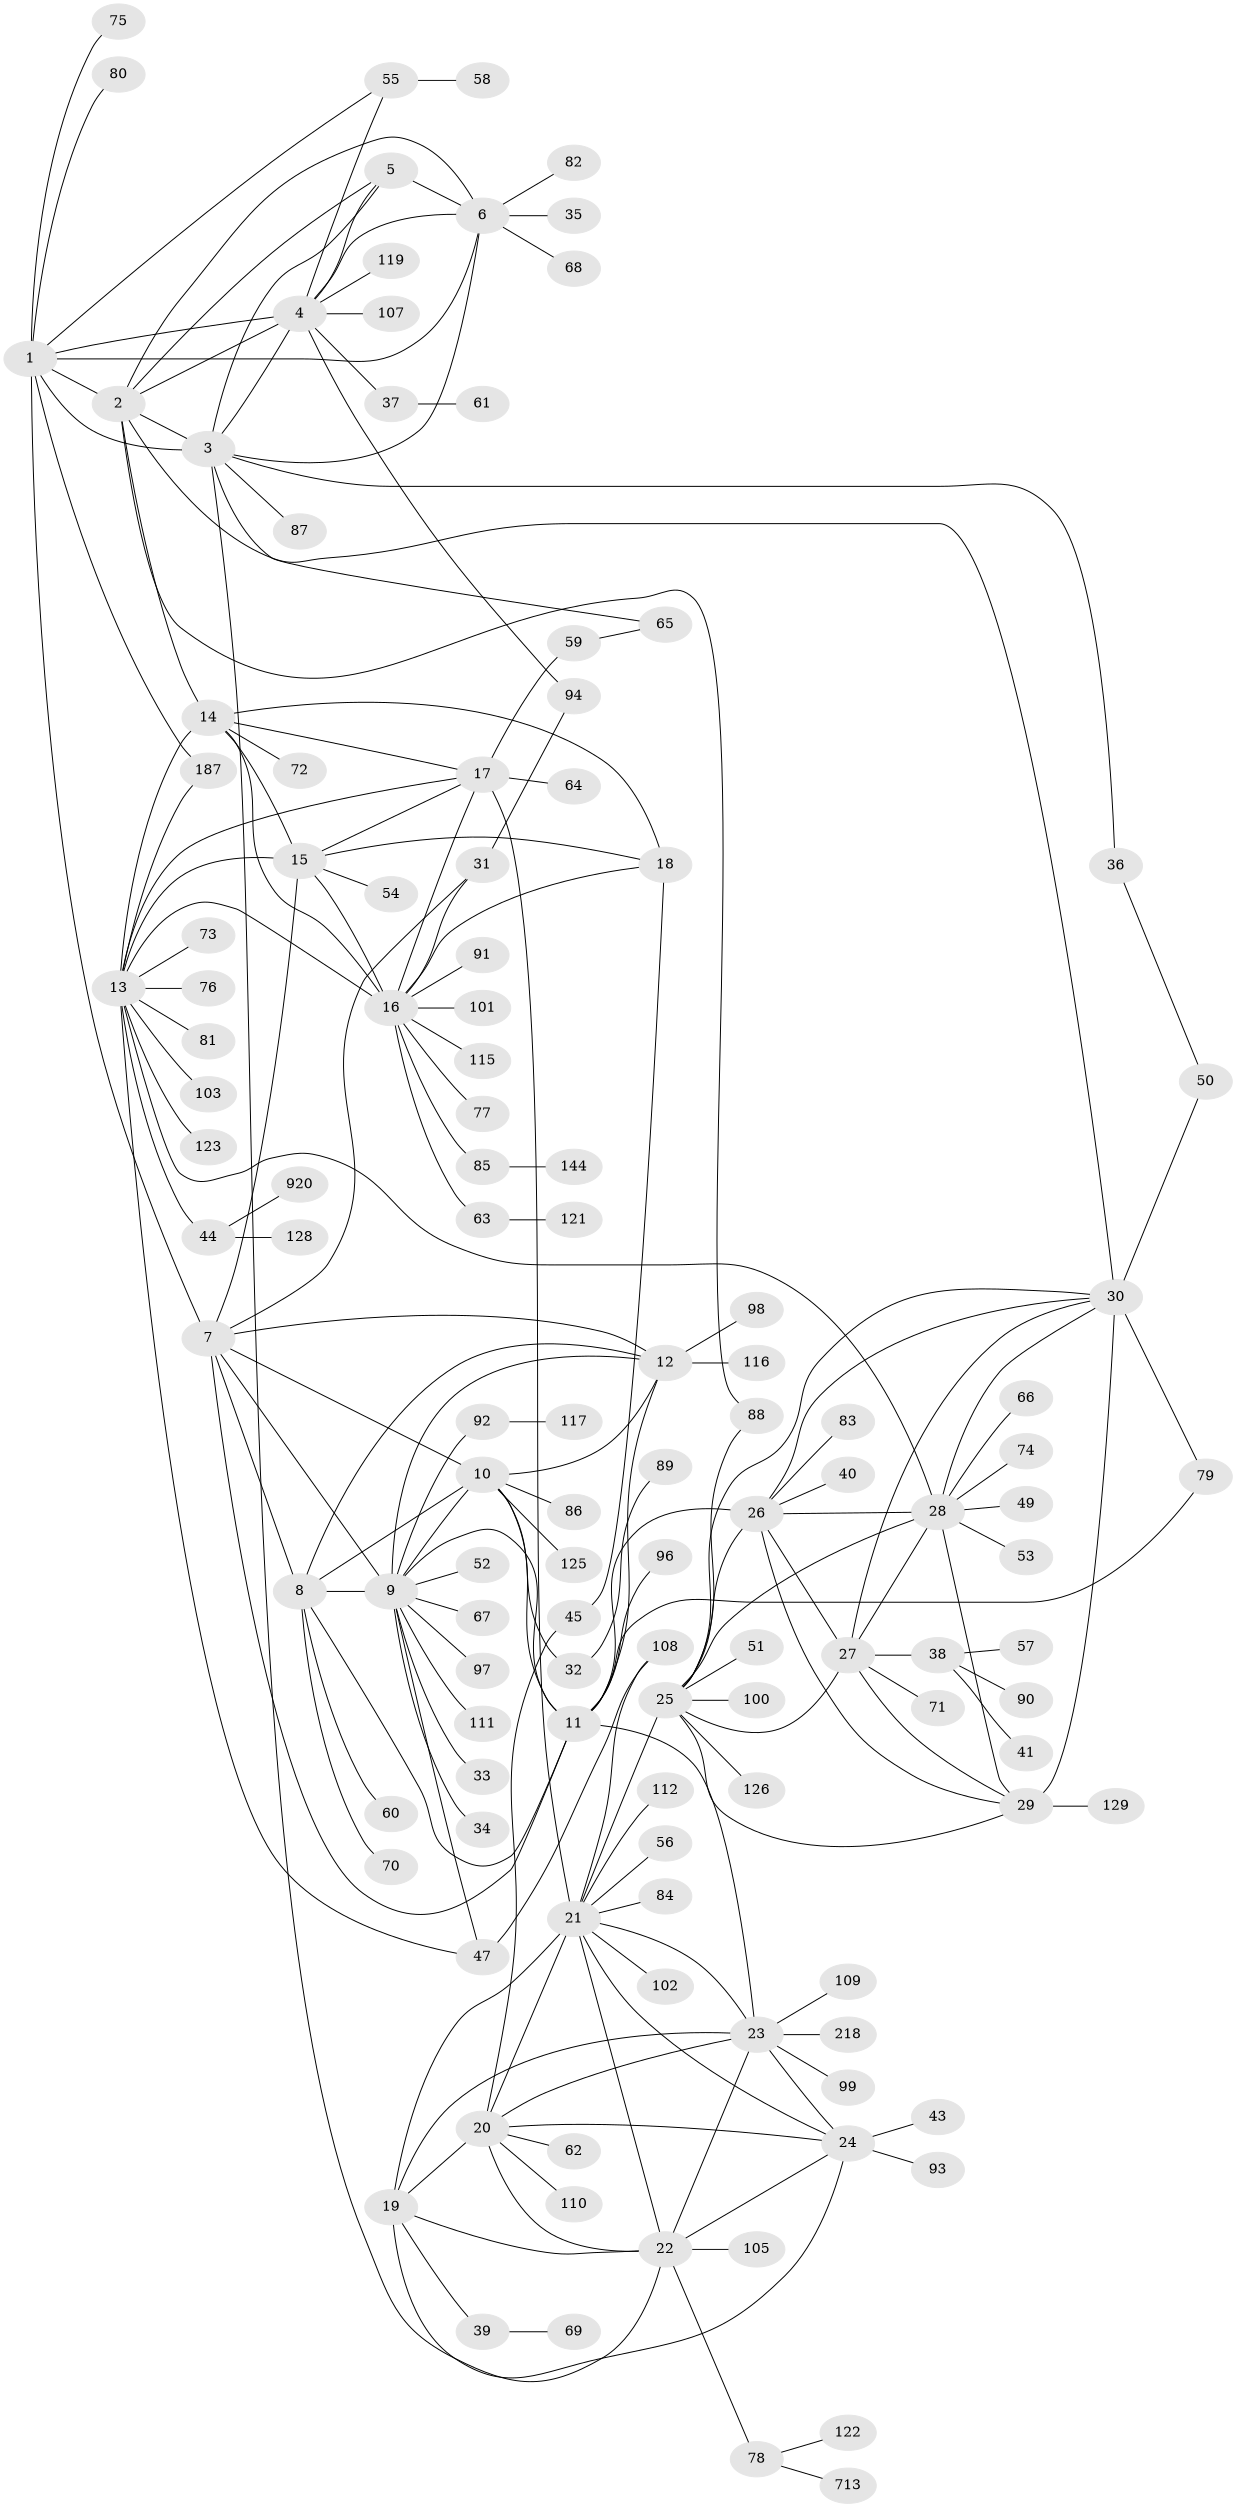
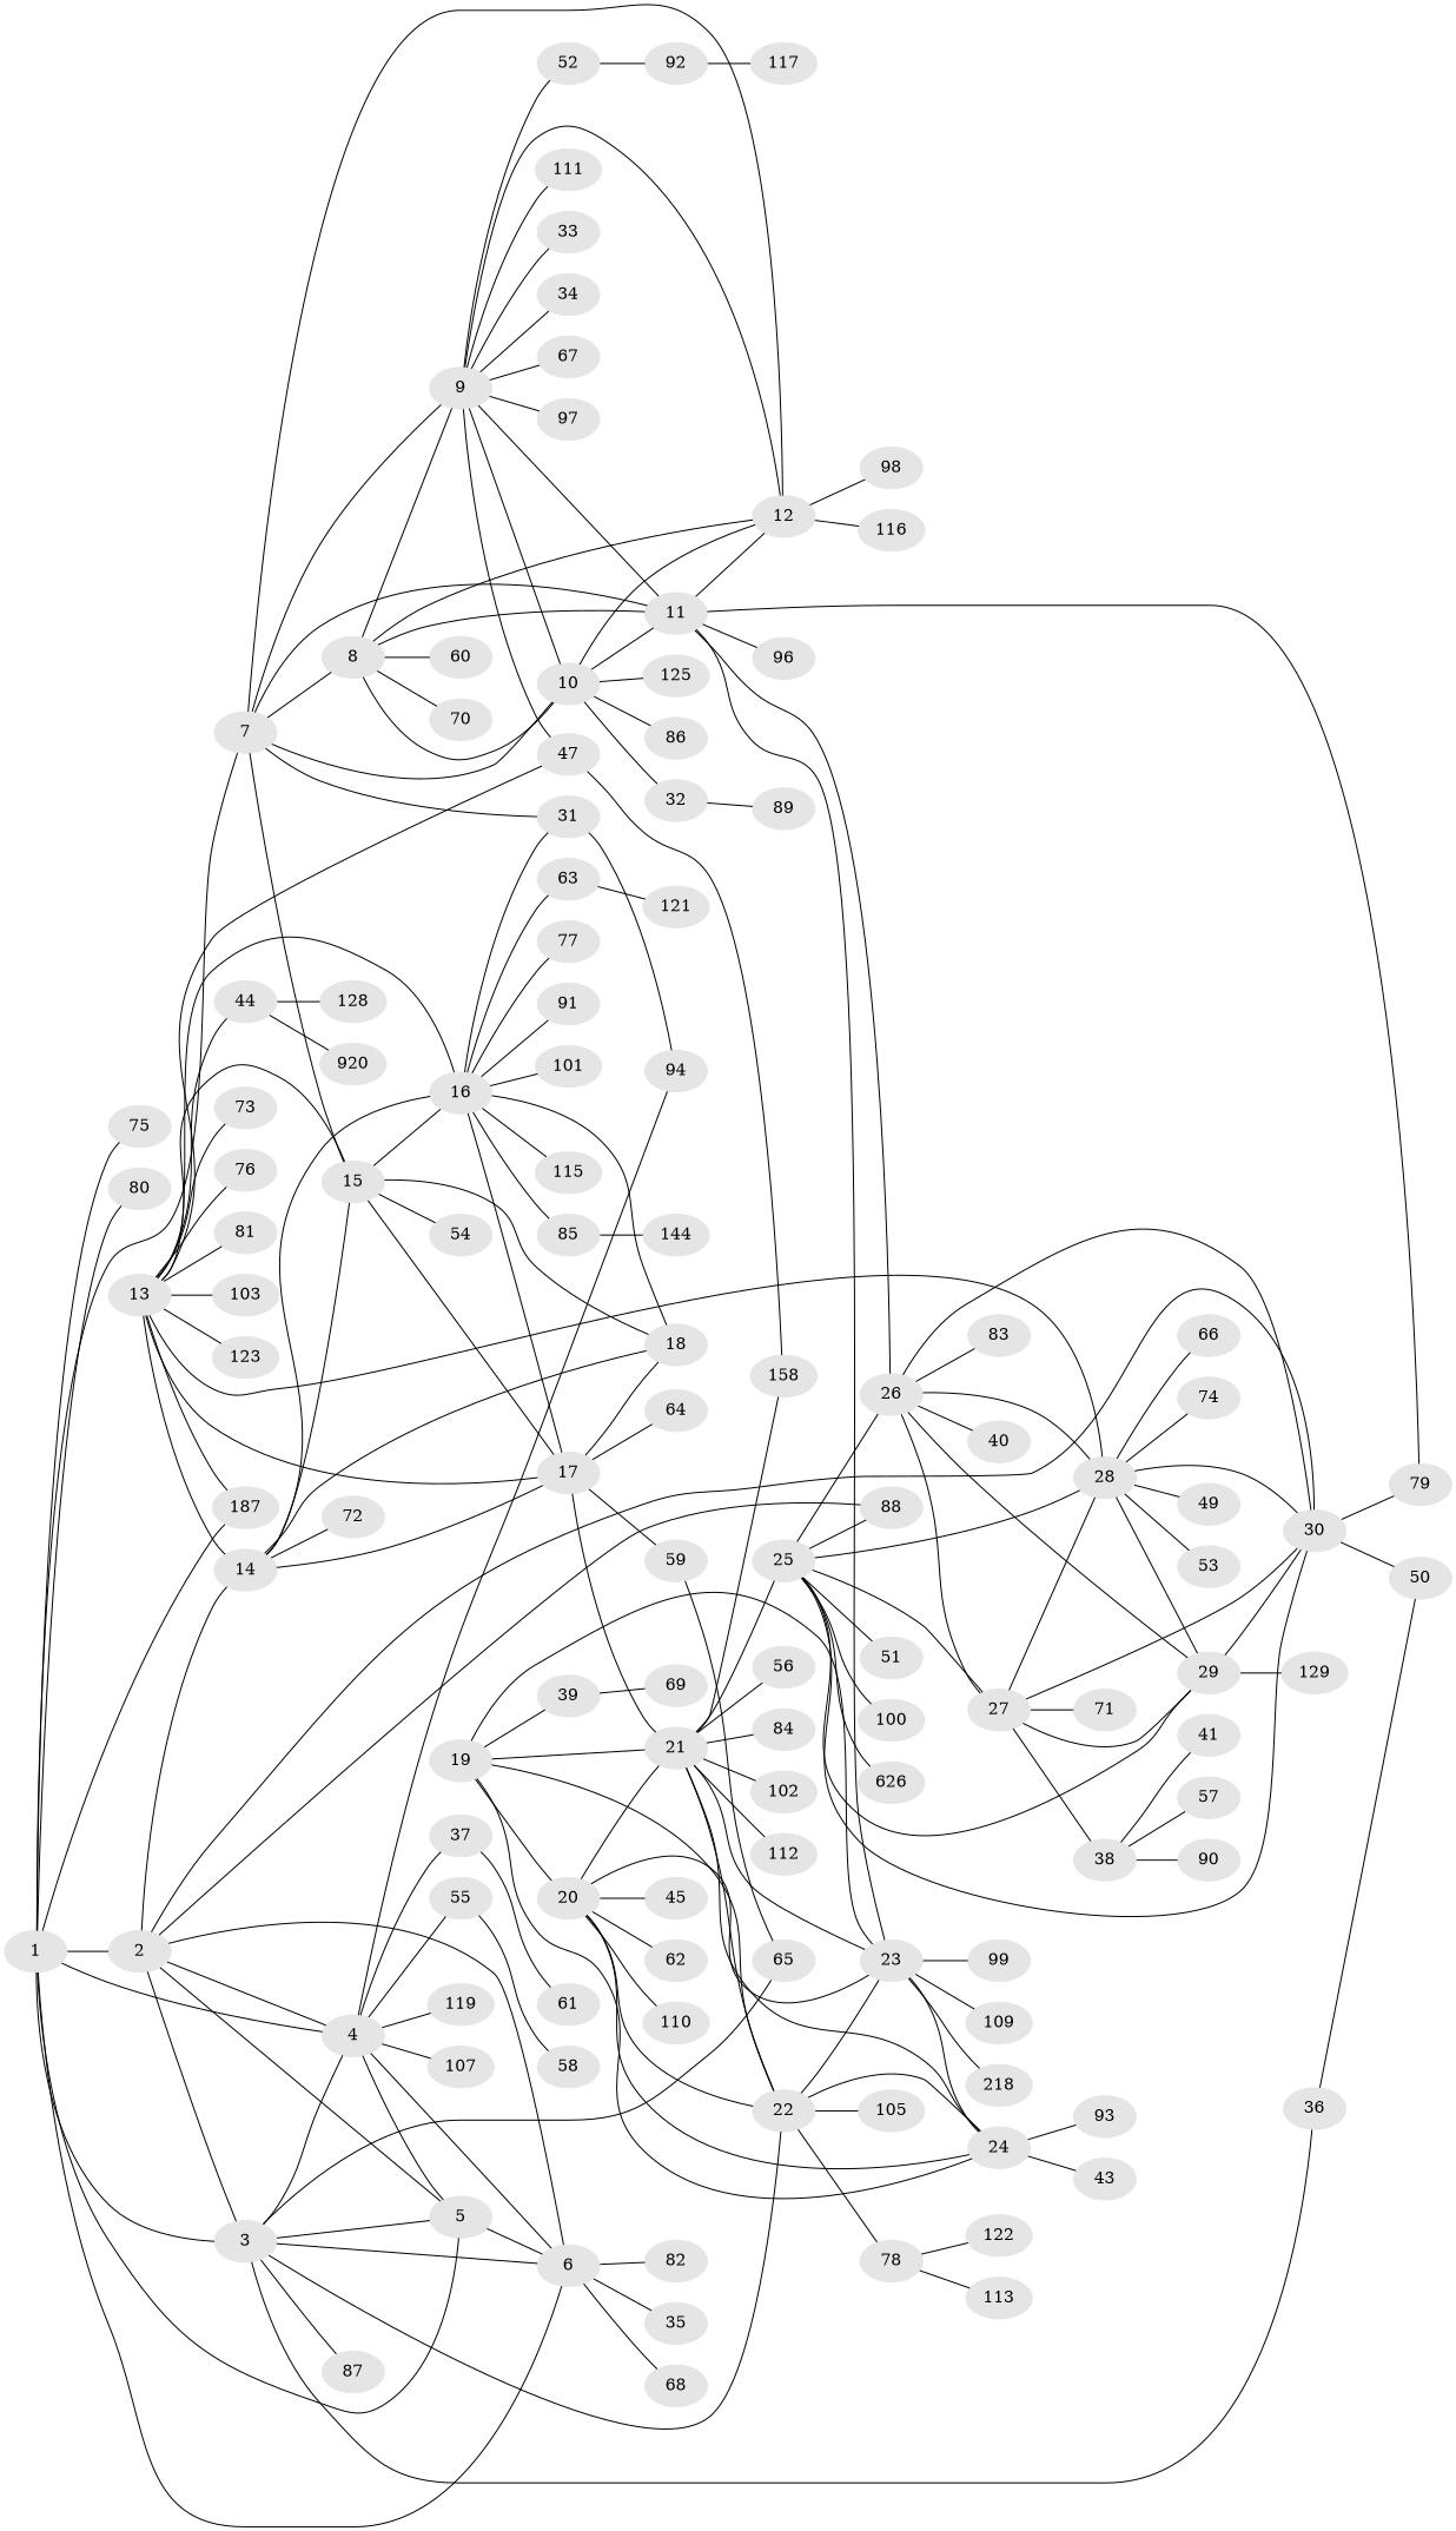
  graph {
    fontname="DejaVu Serif"
    rankdir=LR
    node [color=gray90 fontname="DejaVu Serif" style=filled]
    edge [fontname="DejaVu Serif"]
    1
    2
    3
    4
    5
    6
    7
    75
    80
    n10 [label=187]
    14
    30
    88
    22
    36
    65
    87
    37
    55
    94
    107
    119
    35
    68
    82
    8
    9
    10
    11
    12
    15
    31
    16
    17
    18
    72
    79
    50
    23
    24
    78
    105
    61
    58
    60
    70
    33
    34
    47
    52
    67
    92
    97
    111
    32
    86
    125
    26
    96
    98
    116
    54
-   108
+   108 [label=158]
    117
    89
    99
    109
    n68 [label=218]
    28
    27
    29
    40
    83
    13
    44
    73
    76
    81
    103
    123
    63
    77
    85
    91
    101
    115
    21
    59
    64
    49
    53
    66
    74
    n94 [label=920]
    128
    121
    n97 [label=144]
    25
    56
    84
    102
    112
    19
    20
    39
    45
    62
    110
    43
    93
    69
    51
    100
-   126
-   113 [label=713]
+   126 [label=626]
+   113
    122
    38
    71
    129
    41
    57
    90
    1 -- 2
    1 -- 3
    1 -- 4
-   1 -- 55
+   1 -- 5
    1 -- 6
    1 -- 7
    1 -- 75
    1 -- 80
    1 -- n10
    2 -- 3
    2 -- 4
    2 -- 5
    2 -- 6
    2 -- 14
    2 -- 30
    2 -- 88
    3 -- 4
    3 -- 5
    3 -- 6
    3 -- 22
    3 -- 36
    3 -- 65
    3 -- 87
    4 -- 5
    4 -- 6
    4 -- 37
    4 -- 55
    4 -- 94
    4 -- 107
    4 -- 119
    5 -- 6
    6 -- 35
    6 -- 68
    6 -- 82
    7 -- 8
    7 -- 9
    7 -- 10
    7 -- 11
    7 -- 12
    7 -- 15
    7 -- 31
    14 -- 15
    14 -- 16
    14 -- 17
    14 -- 18
    14 -- 72
    30 -- 79
    30 -- 50
    22 -- 23
    22 -- 24
    22 -- 78
    22 -- 105
    36 -- 50
    37 -- 61
    55 -- 58
    8 -- 9
    8 -- 10
    8 -- 11
    8 -- 12
    8 -- 60
    8 -- 70
    9 -- 10
    9 -- 11
    9 -- 12
    9 -- 33
    9 -- 34
    9 -- 47
    9 -- 52
    9 -- 67
-   9 -- 92
+   52 -- 92
    9 -- 97
    9 -- 111
    10 -- 11
    10 -- 12
    10 -- 32
    10 -- 86
    10 -- 125
    11 -- 12
    11 -- 79
    11 -- 23
    11 -- 26
    11 -- 96
    12 -- 98
    12 -- 116
    15 -- 16
    15 -- 17
    15 -- 18
    15 -- 54
    31 -- 94
    16 -- 31
    16 -- 17
    16 -- 18
    16 -- 63
    16 -- 77
    16 -- 85
    16 -- 91
    16 -- 101
    16 -- 115
-   45 -- 18
+   17 -- 18
    17 -- 21
    17 -- 59
    17 -- 64
    23 -- 24
    23 -- 99
    23 -- 109
    23 -- n68
    24 -- 43
    24 -- 93
    78 -- 113
    78 -- 122
    47 -- 108
    92 -- 117
    32 -- 89
    26 -- 30
    26 -- 28
    26 -- 27
    26 -- 29
    26 -- 40
    26 -- 83
    28 -- 30
    28 -- 29
    28 -- 49
    28 -- 53
    28 -- 66
    28 -- 74
    27 -- 30
    27 -- 28
    27 -- 29
    27 -- 38
    27 -- 71
    29 -- 30
    29 -- 129
    13 -- n10
    13 -- 14
    13 -- 15
    13 -- 16
    13 -- 17
    13 -- 47
    13 -- 28
    13 -- 44
    13 -- 73
    13 -- 76
    13 -- 81
    13 -- 103
    13 -- 123
    44 -- n94
    44 -- 128
    63 -- 121
    85 -- n97
    21 -- 22
    21 -- 23
    21 -- 24
    21 -- 108
    21 -- 25
    21 -- 56
    21 -- 84
    21 -- 102
    21 -- 112
    59 -- 65
    25 -- 30
    25 -- 88
    25 -- 26
    25 -- 28
    25 -- 27
    25 -- 29
    25 -- 51
    25 -- 100
    25 -- 126
    19 -- 22
    19 -- 23
    19 -- 24
    19 -- 21
    19 -- 20
    19 -- 39
    20 -- 22
    20 -- 23
    20 -- 24
    20 -- 21
    20 -- 45
    20 -- 62
    20 -- 110
    39 -- 69
    38 -- 41
    38 -- 57
    38 -- 90
  }
